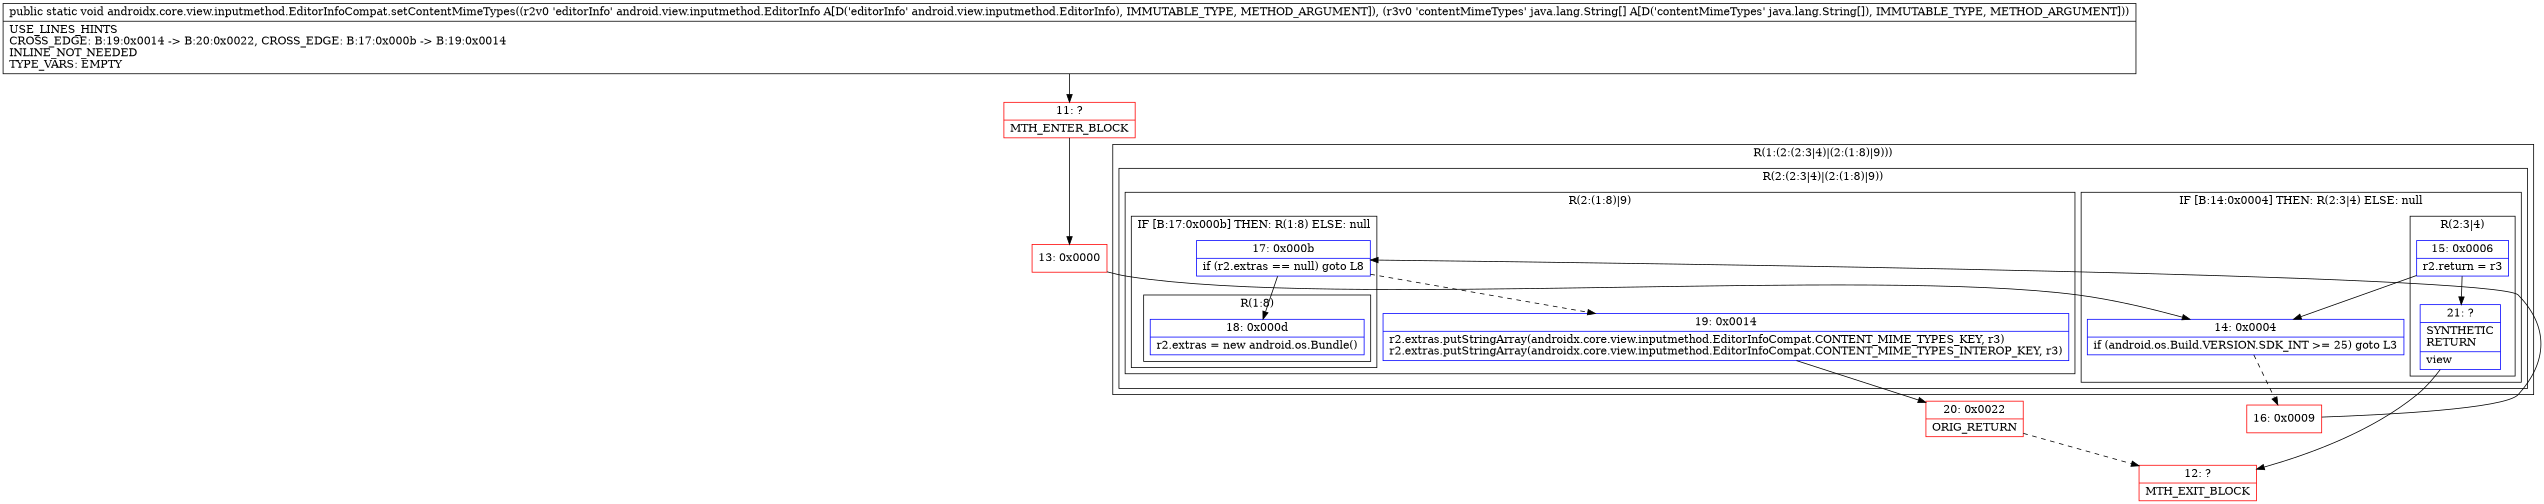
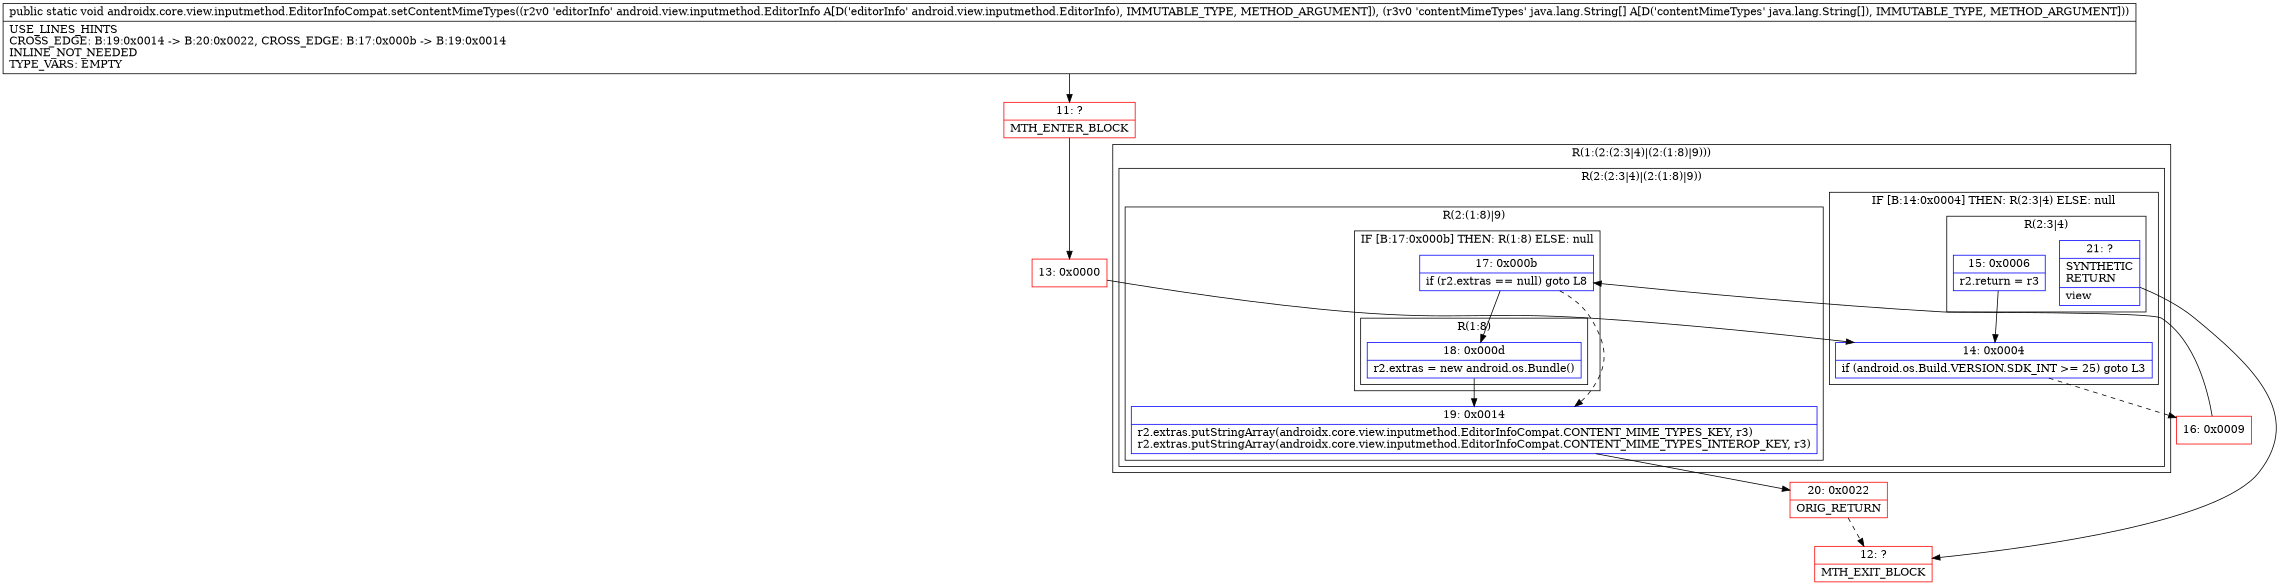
  digraph {
    node [color=blue shape=record]
    n1 [label="{15\:\ 0x0006|r2.return = r3\l}"]
    n2 [label="{21\:\ ?|SYNTHETIC\lRETURN\l|view\l}"]
    n3 [label="{14\:\ 0x0004|if (android.os.Build.VERSION.SDK_INT \>= 25) goto L3\l}"]
    n4 [label="{18\:\ 0x000d|r2.extras = new android.os.Bundle()\l}"]
    n5 [label="{17\:\ 0x000b|if (r2.extras == null) goto L8\l}"]
    n6 [label="{19\:\ 0x0014|r2.extras.putStringArray(androidx.core.view.inputmethod.EditorInfoCompat.CONTENT_MIME_TYPES_KEY, r3)\lr2.extras.putStringArray(androidx.core.view.inputmethod.EditorInfoCompat.CONTENT_MIME_TYPES_INTEROP_KEY, r3)\l}"]
    n7 [color=red label="{12\:\ ?|MTH_EXIT_BLOCK\l}"]
    n8 [color=red label="{16\:\ 0x0009}"]
    n9 [color=red label="{20\:\ 0x0022|ORIG_RETURN\l}"]
    n10 [color=red label="{11\:\ ?|MTH_ENTER_BLOCK\l}"]
    n11 [color=red label="{13\:\ 0x0000}"]
    n12 [label="{public static void androidx.core.view.inputmethod.EditorInfoCompat.setContentMimeTypes((r2v0 'editorInfo' android.view.inputmethod.EditorInfo A[D('editorInfo' android.view.inputmethod.EditorInfo), IMMUTABLE_TYPE, METHOD_ARGUMENT]), (r3v0 'contentMimeTypes' java.lang.String[] A[D('contentMimeTypes' java.lang.String[]), IMMUTABLE_TYPE, METHOD_ARGUMENT]))  | USE_LINES_HINTS\lCROSS_EDGE: B:19:0x0014 \-\> B:20:0x0022, CROSS_EDGE: B:17:0x000b \-\> B:19:0x0014\lINLINE_NOT_NEEDED\lTYPE_VARS: EMPTY\l}" color=""]
    subgraph cluster_1 {
      label="R(1:(2:(2:3|4)|(2:(1:8)|9)))"
      subgraph cluster_2 {
        label="R(2:(2:3|4)|(2:(1:8)|9))"
        subgraph cluster_3 {
          label="IF [B:14:0x0004] THEN: R(2:3|4) ELSE: null"
          n3
          subgraph cluster_4 {
            label="R(2:3|4)"
            n1
            n2
          }
        }
        subgraph cluster_5 {
          label="R(2:(1:8)|9)"
          n6
          subgraph cluster_6 {
            label="IF [B:17:0x000b] THEN: R(1:8) ELSE: null"
            n5
            subgraph cluster_7 {
              label="R(1:8)"
              n4
            }
          }
        }
      }
    }
-   n1 -> n2
    n1 -> n3
    n2 -> n7
    n3 -> n8 [style=dashed]
+   n4 -> n6
    n5 -> n4
    n5 -> n6 [style=dashed]
    n6 -> n9
    n8 -> n5
    n9 -> n7 [style=dashed]
    n10 -> n11
    n11 -> n3
    n12 -> n10
  }
